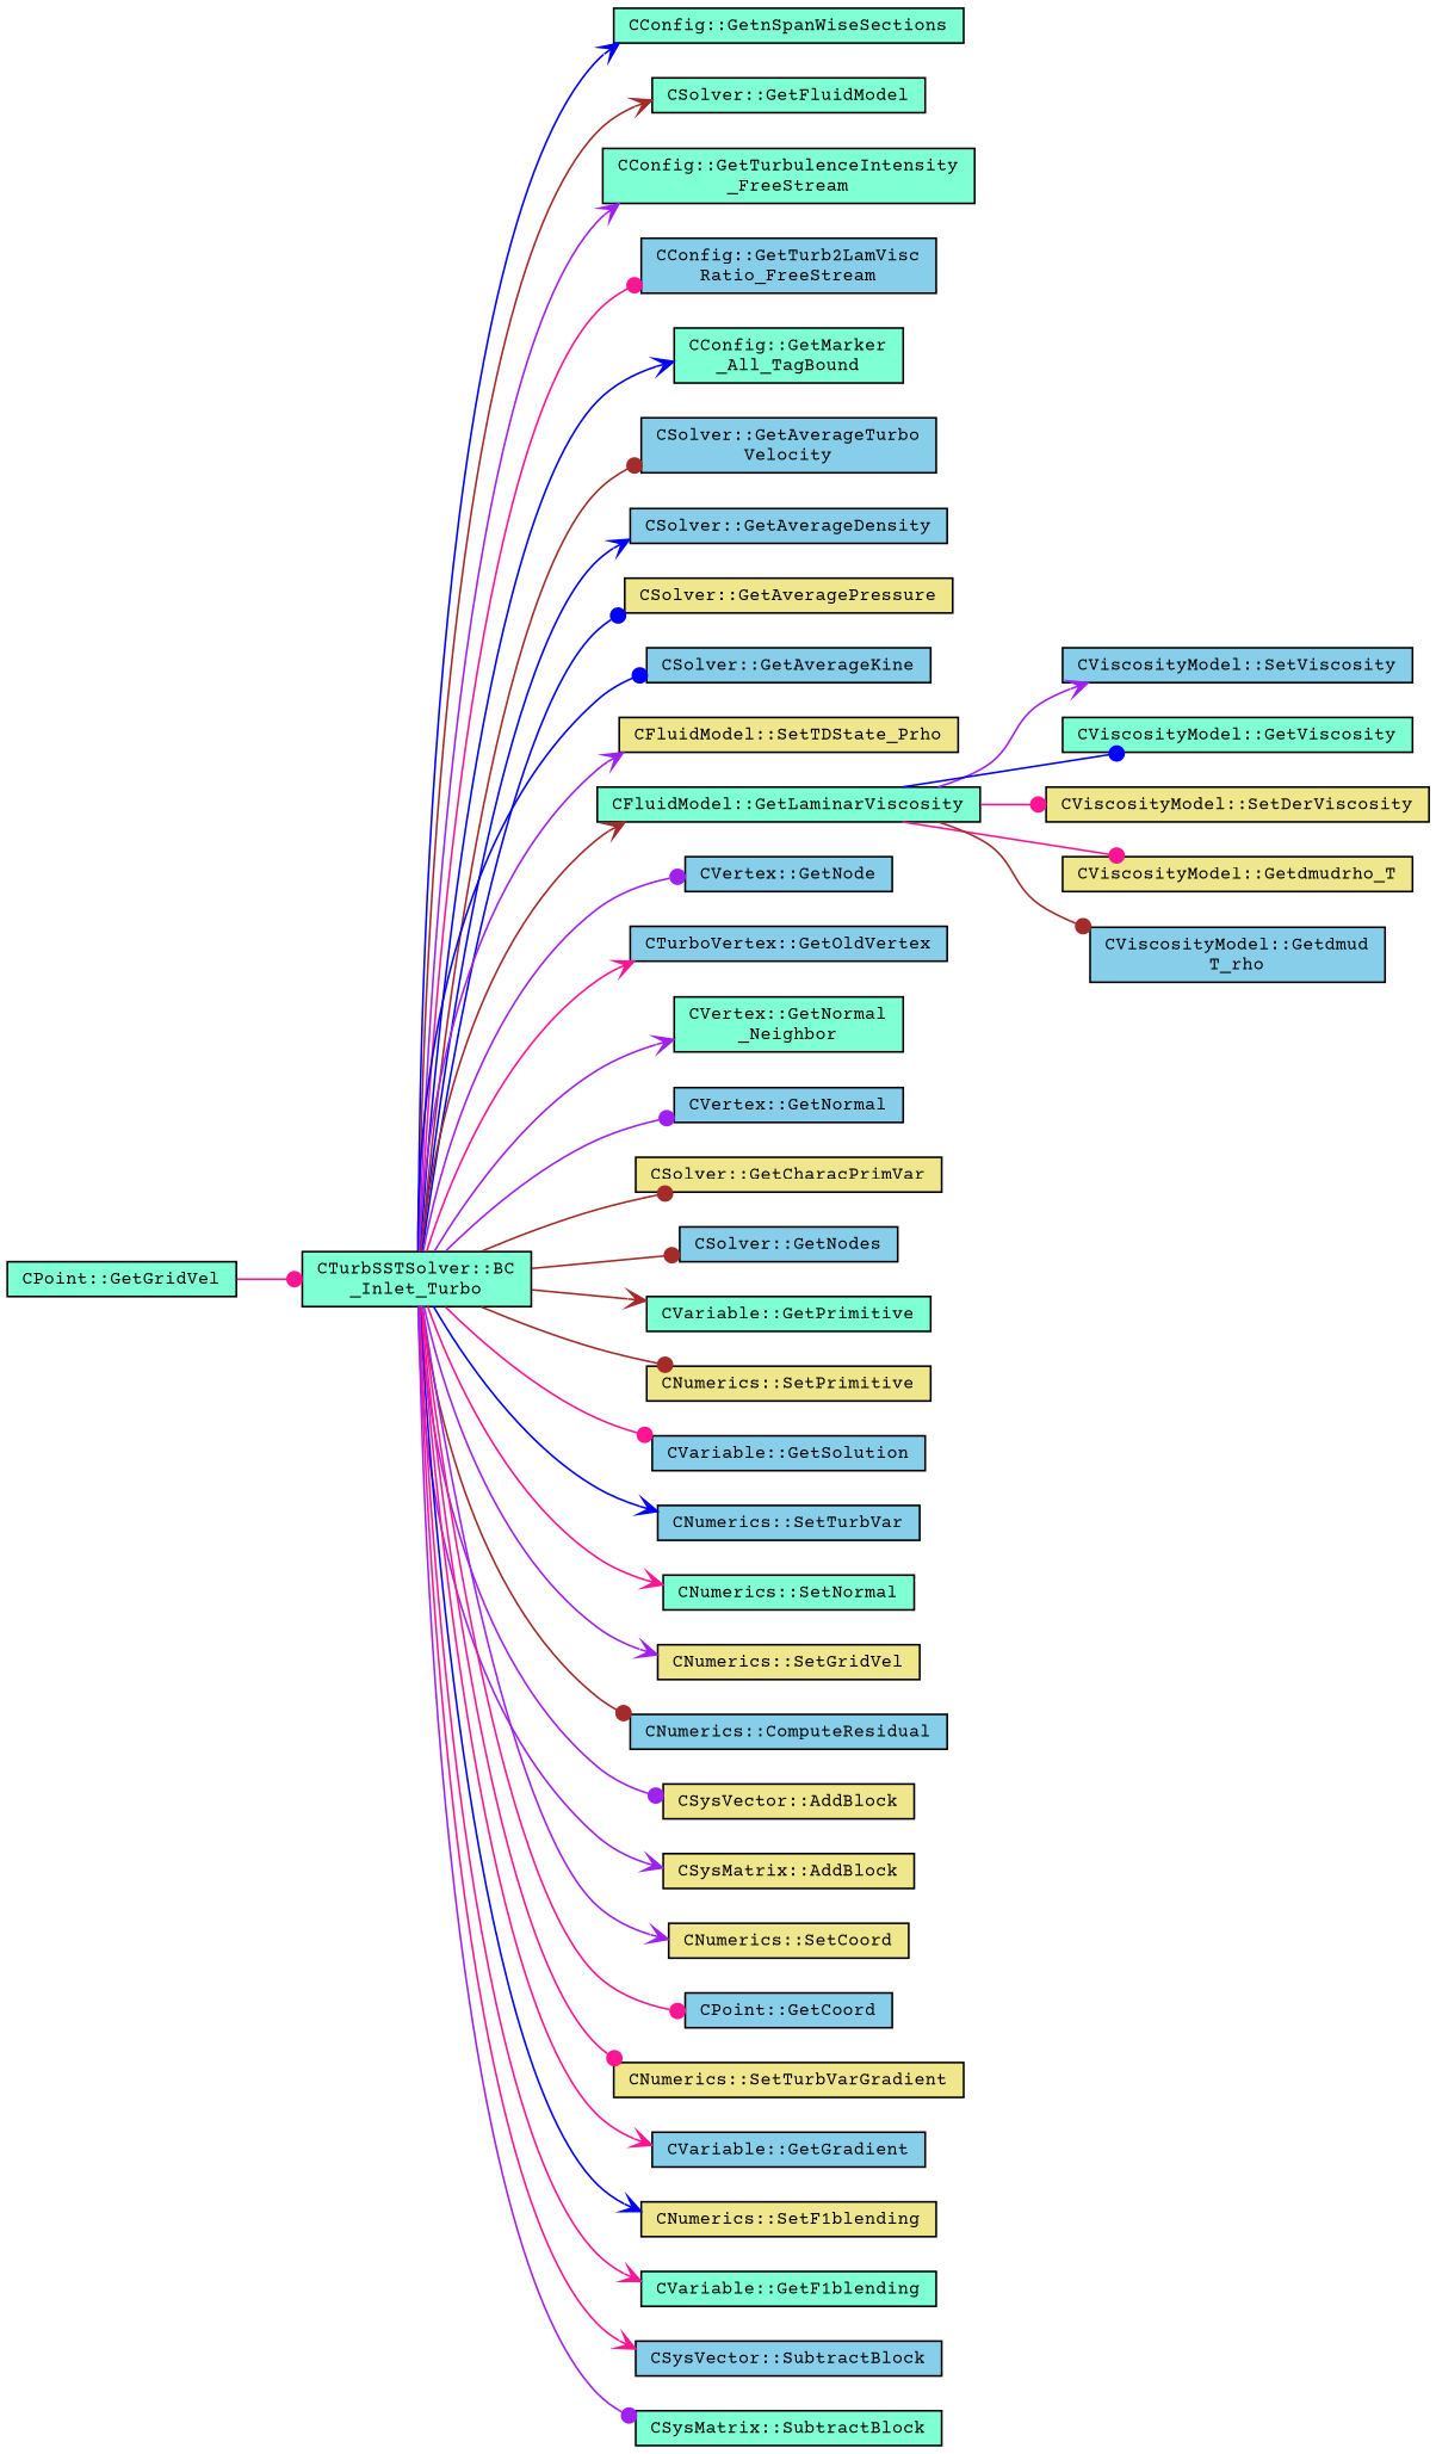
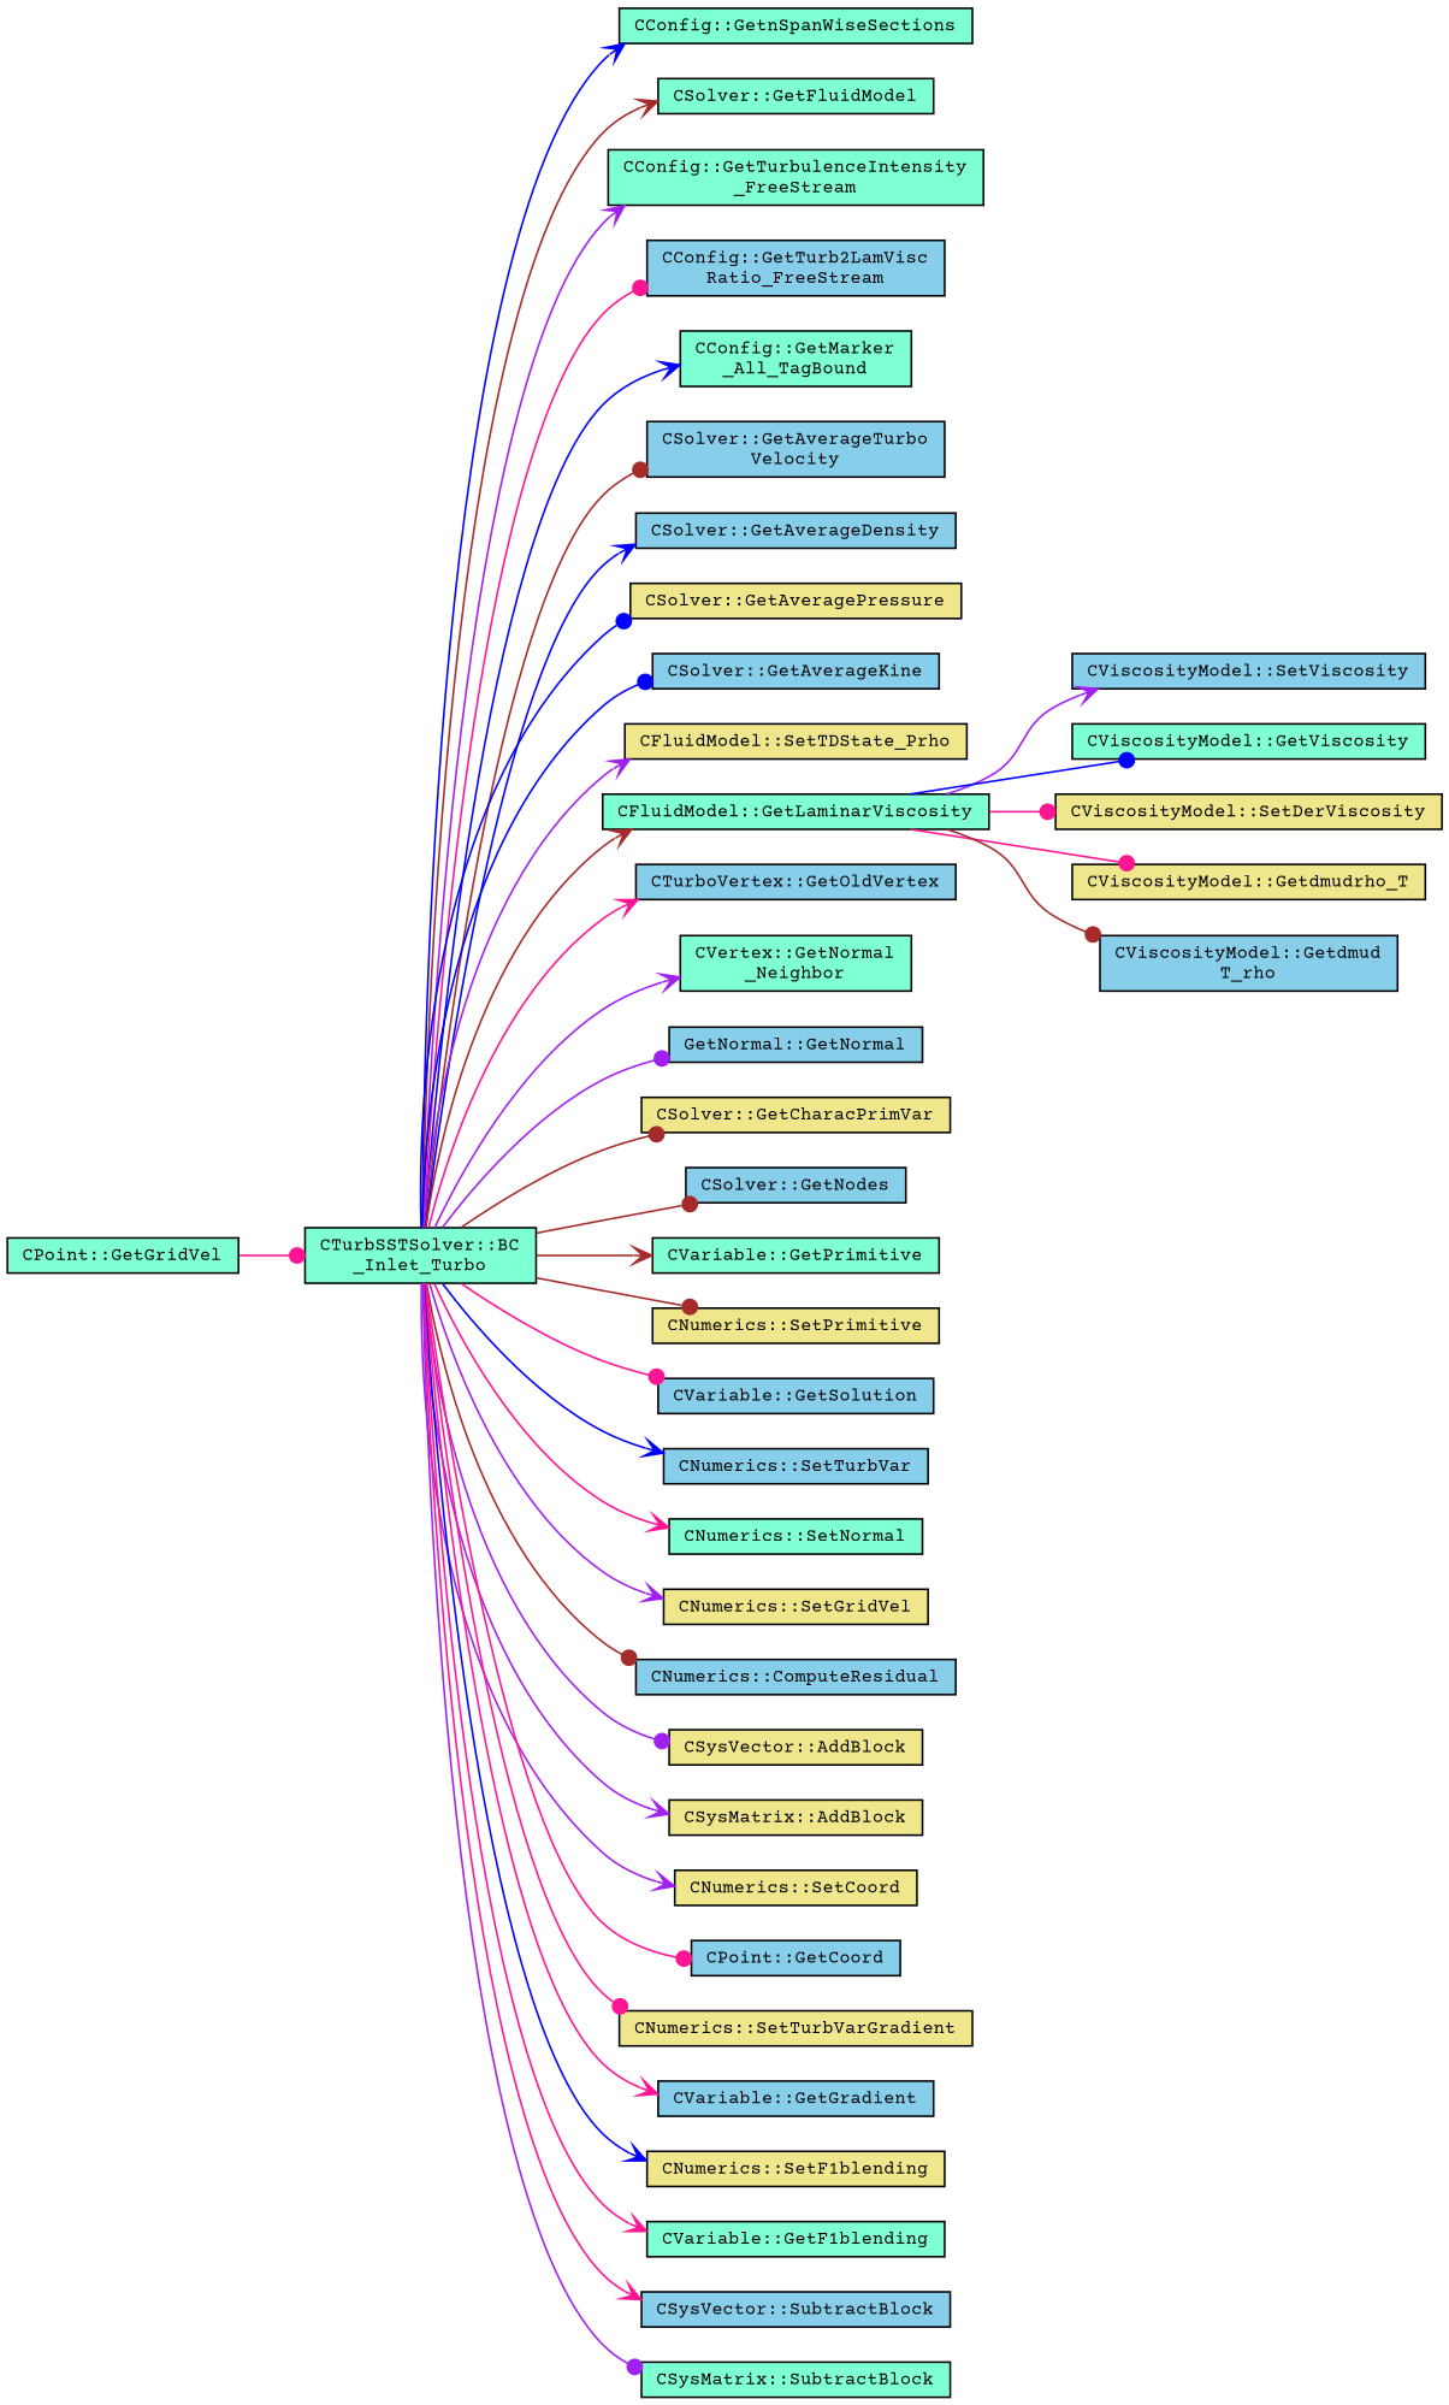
  digraph {
    fontname="Courier Prime"
    rankdir=LR
    node [color=black fillcolor=skyblue fontname="Courier Prime" fontsize=10 shape=record style=filled]
    edge [arrowhead=vee color=deeppink fontname="Courier Prime" fontsize=10 labelfontname=Helvetica labelfontsize=10 style=solid]
    n1 [fillcolor=aquamarine fontcolor=black height=0.2 label="CTurbSSTSolver::BC\l_Inlet_Turbo" width=0.4]
    n2 [fillcolor=aquamarine height=0.2 label="CConfig::GetnSpanWiseSections" width=0.4]
    n3 [fillcolor=aquamarine height=0.2 label="CSolver::GetFluidModel" width=0.4]
    n4 [fillcolor=aquamarine height=0.2 label="CConfig::GetTurbulenceIntensity\l_FreeStream" width=0.4]
    n5 [height=0.2 label="CConfig::GetTurb2LamVisc\lRatio_FreeStream" width=0.4]
    n6 [fillcolor=aquamarine height=0.2 label="CConfig::GetMarker\l_All_TagBound" width=0.4]
    n7 [height=0.2 label="CSolver::GetAverageTurbo\lVelocity" width=0.4]
    n8 [height=0.2 label="CSolver::GetAverageDensity" width=0.4]
    n9 [fillcolor=khaki height=0.2 label="CSolver::GetAveragePressure" width=0.4]
    n10 [height=0.2 label="CSolver::GetAverageKine" width=0.4]
    n11 [fillcolor=khaki height=0.2 label="CFluidModel::SetTDState_Prho" width=0.4]
    n12 [fillcolor=aquamarine height=0.2 label="CFluidModel::GetLaminarViscosity" width=0.4]
-   n13 [height=0.2 label="CVertex::GetNode" width=0.4]
    n14 [height=0.2 label="CTurboVertex::GetOldVertex" width=0.4]
    n15 [fillcolor=aquamarine height=0.2 label="CVertex::GetNormal\l_Neighbor" width=0.4]
-   n16 [height=0.2 label="CVertex::GetNormal" width=0.4]
+   n16 [height=0.2 label="GetNormal::GetNormal" width=0.4]
    n17 [fillcolor=khaki height=0.2 label="CSolver::GetCharacPrimVar" width=0.4]
    n18 [height=0.2 label="CSolver::GetNodes" width=0.4]
    n19 [fillcolor=aquamarine height=0.2 label="CVariable::GetPrimitive" width=0.4]
    n20 [fillcolor=khaki height=0.2 label="CNumerics::SetPrimitive" width=0.4]
    n21 [height=0.2 label="CVariable::GetSolution" width=0.4]
    n22 [height=0.2 label="CNumerics::SetTurbVar" width=0.4]
    n23 [fillcolor=aquamarine height=0.2 label="CNumerics::SetNormal" width=0.4]
    n24 [fillcolor=khaki height=0.2 label="CNumerics::SetGridVel" width=0.4]
    n25 [height=0.2 label="CNumerics::ComputeResidual" width=0.4]
    n26 [fillcolor=khaki height=0.2 label="CSysVector::AddBlock" width=0.4]
    n27 [fillcolor=khaki height=0.2 label="CSysMatrix::AddBlock" width=0.4]
    n28 [fillcolor=khaki height=0.2 label="CNumerics::SetCoord" width=0.4]
    n29 [height=0.2 label="CPoint::GetCoord" width=0.4]
    n30 [fillcolor=khaki height=0.2 label="CNumerics::SetTurbVarGradient" width=0.4]
    n31 [height=0.2 label="CVariable::GetGradient" width=0.4]
    n32 [fillcolor=khaki height=0.2 label="CNumerics::SetF1blending" width=0.4]
    n33 [fillcolor=aquamarine height=0.2 label="CVariable::GetF1blending" width=0.4]
    n34 [height=0.2 label="CSysVector::SubtractBlock" width=0.4]
    n35 [fillcolor=aquamarine height=0.2 label="CSysMatrix::SubtractBlock" width=0.4]
    n36 [height=0.2 label="CViscosityModel::SetViscosity" width=0.4]
    n37 [fillcolor=aquamarine height=0.2 label="CViscosityModel::GetViscosity" width=0.4]
    n38 [fillcolor=khaki height=0.2 label="CViscosityModel::SetDerViscosity" width=0.4]
    n39 [fillcolor=khaki height=0.2 label="CViscosityModel::Getdmudrho_T" width=0.4]
    n40 [height=0.2 label="CViscosityModel::Getdmud\lT_rho" width=0.4]
    n41 [fillcolor=aquamarine height=0.2 label="CPoint::GetGridVel" width=0.4]
    n1 -> n2 [color=blue]
    n1 -> n3 [color=brown]
    n1 -> n4 [color=purple]
    n1 -> n5 [arrowhead=dot]
    n1 -> n6 [color=blue]
    n1 -> n7 [arrowhead=dot color=brown]
    n1 -> n8 [color=blue]
    n1 -> n9 [arrowhead=dot color=blue]
    n1 -> n10 [arrowhead=dot color=blue]
    n1 -> n11 [color=purple]
    n1 -> n12 [color=brown]
-   n1 -> n13 [arrowhead=dot color=purple]
    n1 -> n14
    n1 -> n15 [color=purple]
    n1 -> n16 [arrowhead=dot color=purple]
    n1 -> n17 [arrowhead=dot color=brown]
    n1 -> n18 [arrowhead=dot color=brown]
    n1 -> n19 [color=brown]
    n1 -> n20 [arrowhead=dot color=brown]
    n1 -> n21 [arrowhead=dot]
    n1 -> n22 [color=blue]
    n1 -> n23
    n1 -> n24 [color=purple]
    n1 -> n25 [arrowhead=dot color=brown]
    n1 -> n26 [arrowhead=dot color=purple]
    n1 -> n27 [color=purple]
    n1 -> n28 [color=purple]
    n1 -> n29 [arrowhead=dot]
    n1 -> n30 [arrowhead=dot]
    n1 -> n31
    n1 -> n32 [color=blue]
    n1 -> n33
    n1 -> n34
    n1 -> n35 [arrowhead=dot color=purple]
    n12 -> n36 [color=purple]
    n12 -> n37 [arrowhead=dot color=blue]
    n12 -> n38 [arrowhead=dot]
    n12 -> n39 [arrowhead=dot]
    n12 -> n40 [arrowhead=dot color=brown]
    n41 -> n1 [arrowhead=dot]
  }
